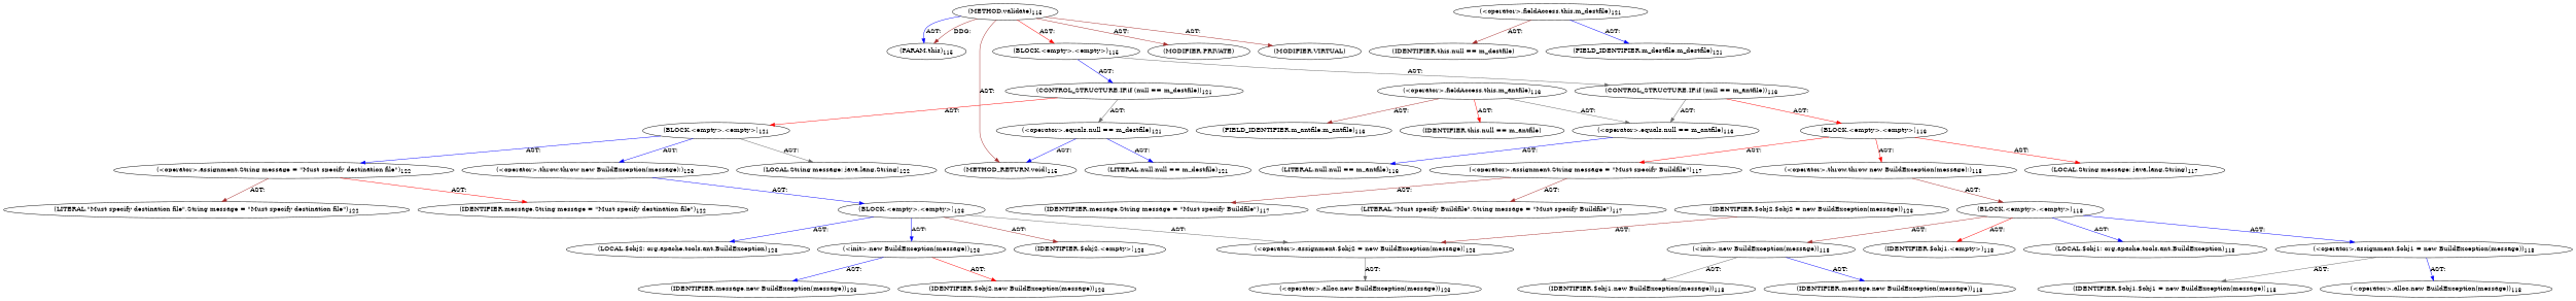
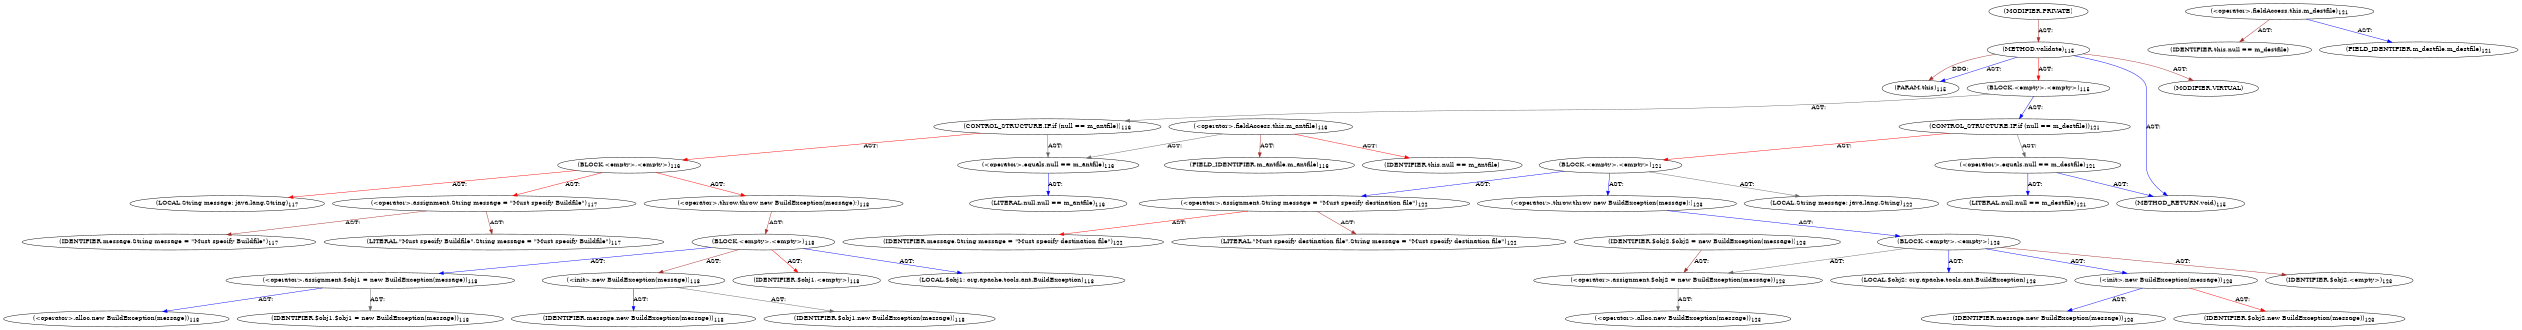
  digraph {
    edge [color=blue]
    n1 [label=<(METHOD,validate)<SUB>115</SUB>>]
    n2 [label=<(PARAM,this)<SUB>115</SUB>>]
    n3 [label=<(BLOCK,&lt;empty&gt;,&lt;empty&gt;)<SUB>115</SUB>>]
    n4 [label=<(MODIFIER,PRIVATE)>]
    n5 [label=<(MODIFIER,VIRTUAL)>]
    n6 [label=<(METHOD_RETURN,void)<SUB>115</SUB>>]
    n7 [label=<(CONTROL_STRUCTURE,IF,if (null == m_antfile))<SUB>116</SUB>>]
    n8 [label=<(CONTROL_STRUCTURE,IF,if (null == m_destfile))<SUB>121</SUB>>]
    n9 [label=<(&lt;operator&gt;.equals,null == m_antfile)<SUB>116</SUB>>]
    n10 [label=<(BLOCK,&lt;empty&gt;,&lt;empty&gt;)<SUB>116</SUB>>]
    n11 [label=<(&lt;operator&gt;.equals,null == m_destfile)<SUB>121</SUB>>]
    n12 [label=<(BLOCK,&lt;empty&gt;,&lt;empty&gt;)<SUB>121</SUB>>]
    n13 [label=<(LITERAL,null,null == m_antfile)<SUB>116</SUB>>]
    n14 [label=<(LOCAL,String message: java.lang.String)<SUB>117</SUB>>]
    n15 [label=<(&lt;operator&gt;.assignment,String message = &quot;Must specify Buildfile&quot;)<SUB>117</SUB>>]
    n16 [label=<(&lt;operator&gt;.throw,throw new BuildException(message);)<SUB>118</SUB>>]
    n17 [label=<(&lt;operator&gt;.fieldAccess,this.m_antfile)<SUB>116</SUB>>]
    n18 [label=<(IDENTIFIER,this,null == m_antfile)>]
    n19 [label=<(FIELD_IDENTIFIER,m_antfile,m_antfile)<SUB>116</SUB>>]
    n20 [label=<(IDENTIFIER,message,String message = &quot;Must specify Buildfile&quot;)<SUB>117</SUB>>]
    n21 [label=<(LITERAL,&quot;Must specify Buildfile&quot;,String message = &quot;Must specify Buildfile&quot;)<SUB>117</SUB>>]
    n22 [label=<(BLOCK,&lt;empty&gt;,&lt;empty&gt;)<SUB>118</SUB>>]
    n23 [label=<(LOCAL,$obj1: org.apache.tools.ant.BuildException)<SUB>118</SUB>>]
    n24 [label=<(&lt;operator&gt;.assignment,$obj1 = new BuildException(message))<SUB>118</SUB>>]
    n25 [label=<(&lt;init&gt;,new BuildException(message))<SUB>118</SUB>>]
    n26 [label=<(IDENTIFIER,$obj1,&lt;empty&gt;)<SUB>118</SUB>>]
    n27 [label=<(IDENTIFIER,$obj1,$obj1 = new BuildException(message))<SUB>118</SUB>>]
    n28 [label=<(&lt;operator&gt;.alloc,new BuildException(message))<SUB>118</SUB>>]
    n29 [label=<(IDENTIFIER,$obj1,new BuildException(message))<SUB>118</SUB>>]
    n30 [label=<(IDENTIFIER,message,new BuildException(message))<SUB>118</SUB>>]
    n31 [label=<(LITERAL,null,null == m_destfile)<SUB>121</SUB>>]
    n32 [label=<(LOCAL,String message: java.lang.String)<SUB>122</SUB>>]
    n33 [label=<(&lt;operator&gt;.assignment,String message = &quot;Must specify destination file&quot;)<SUB>122</SUB>>]
    n34 [label=<(&lt;operator&gt;.throw,throw new BuildException(message);)<SUB>123</SUB>>]
    n35 [label=<(&lt;operator&gt;.fieldAccess,this.m_destfile)<SUB>121</SUB>>]
    n36 [label=<(IDENTIFIER,this,null == m_destfile)>]
    n37 [label=<(FIELD_IDENTIFIER,m_destfile,m_destfile)<SUB>121</SUB>>]
    n38 [label=<(IDENTIFIER,message,String message = &quot;Must specify destination file&quot;)<SUB>122</SUB>>]
    n39 [label=<(LITERAL,&quot;Must specify destination file&quot;,String message = &quot;Must specify destination file&quot;)<SUB>122</SUB>>]
    n40 [label=<(BLOCK,&lt;empty&gt;,&lt;empty&gt;)<SUB>123</SUB>>]
    n41 [label=<(LOCAL,$obj2: org.apache.tools.ant.BuildException)<SUB>123</SUB>>]
    n42 [label=<(&lt;operator&gt;.assignment,$obj2 = new BuildException(message))<SUB>123</SUB>>]
    n43 [label=<(&lt;init&gt;,new BuildException(message))<SUB>123</SUB>>]
    n44 [label=<(IDENTIFIER,$obj2,&lt;empty&gt;)<SUB>123</SUB>>]
    n45 [label=<(&lt;operator&gt;.alloc,new BuildException(message))<SUB>123</SUB>>]
    n46 [label=<(IDENTIFIER,$obj2,new BuildException(message))<SUB>123</SUB>>]
    n47 [label=<(IDENTIFIER,message,new BuildException(message))<SUB>123</SUB>>]
    n48 [label=<(IDENTIFIER,$obj2,$obj2 = new BuildException(message))<SUB>123</SUB>>]
    n1 -> n2 [label="AST: "]
    n1 -> n2 [color=brown label="DDG: "]
    n1 -> n3 [color=red label="AST: "]
-   n1 -> n4 [color=brown label="AST: "]
+   n4 -> n1 [color=brown label="AST: "]
    n1 -> n5 [color=brown label="AST: "]
-   n1 -> n6 [color=brown label="AST: "]
+   n1 -> n6 [label="AST: "]
    n3 -> n7 [color=gray40 label="AST: "]
    n3 -> n8 [label="AST: "]
    n7 -> n9 [color=gray40 label="AST: "]
    n7 -> n10 [color=red label="AST: "]
    n8 -> n11 [color=gray40 label="AST: "]
    n8 -> n12 [color=red label="AST: "]
    n9 -> n13 [label="AST: "]
    n10 -> n14 [color=red label="AST: "]
    n10 -> n15 [color=red label="AST: "]
    n10 -> n16 [color=red label="AST: "]
    n11 -> n6 [label="AST: "]
    n11 -> n31 [label="AST: "]
    n12 -> n32 [color=gray40 label="AST: "]
    n12 -> n33 [label="AST: "]
    n12 -> n34 [label="AST: "]
    n15 -> n20 [color=brown label="AST: "]
    n15 -> n21 [color=brown label="AST: "]
    n16 -> n22 [color=brown label="AST: "]
    n17 -> n9 [color=gray40 label="AST: "]
    n17 -> n18 [color=red label="AST: "]
    n17 -> n19 [color=brown label="AST: "]
    n22 -> n23 [label="AST: "]
    n22 -> n24 [label="AST: "]
    n22 -> n25 [color=brown label="AST: "]
    n22 -> n26 [color=red label="AST: "]
    n24 -> n27 [color=gray40 label="AST: "]
    n24 -> n28 [label="AST: "]
    n25 -> n29 [color=gray40 label="AST: "]
    n25 -> n30 [label="AST: "]
    n33 -> n38 [color=red label="AST: "]
    n33 -> n39 [color=brown label="AST: "]
    n34 -> n40 [label="AST: "]
    n35 -> n36 [color=brown label="AST: "]
    n35 -> n37 [label="AST: "]
    n40 -> n41 [label="AST: "]
    n40 -> n42 [color=gray40 label="AST: "]
    n40 -> n43 [label="AST: "]
    n40 -> n44 [color=brown label="AST: "]
    n42 -> n45 [color=gray40 label="AST: "]
    n43 -> n46 [color=red label="AST: "]
    n43 -> n47 [label="AST: "]
    n48 -> n42 [color=brown label="AST: "]
  }
